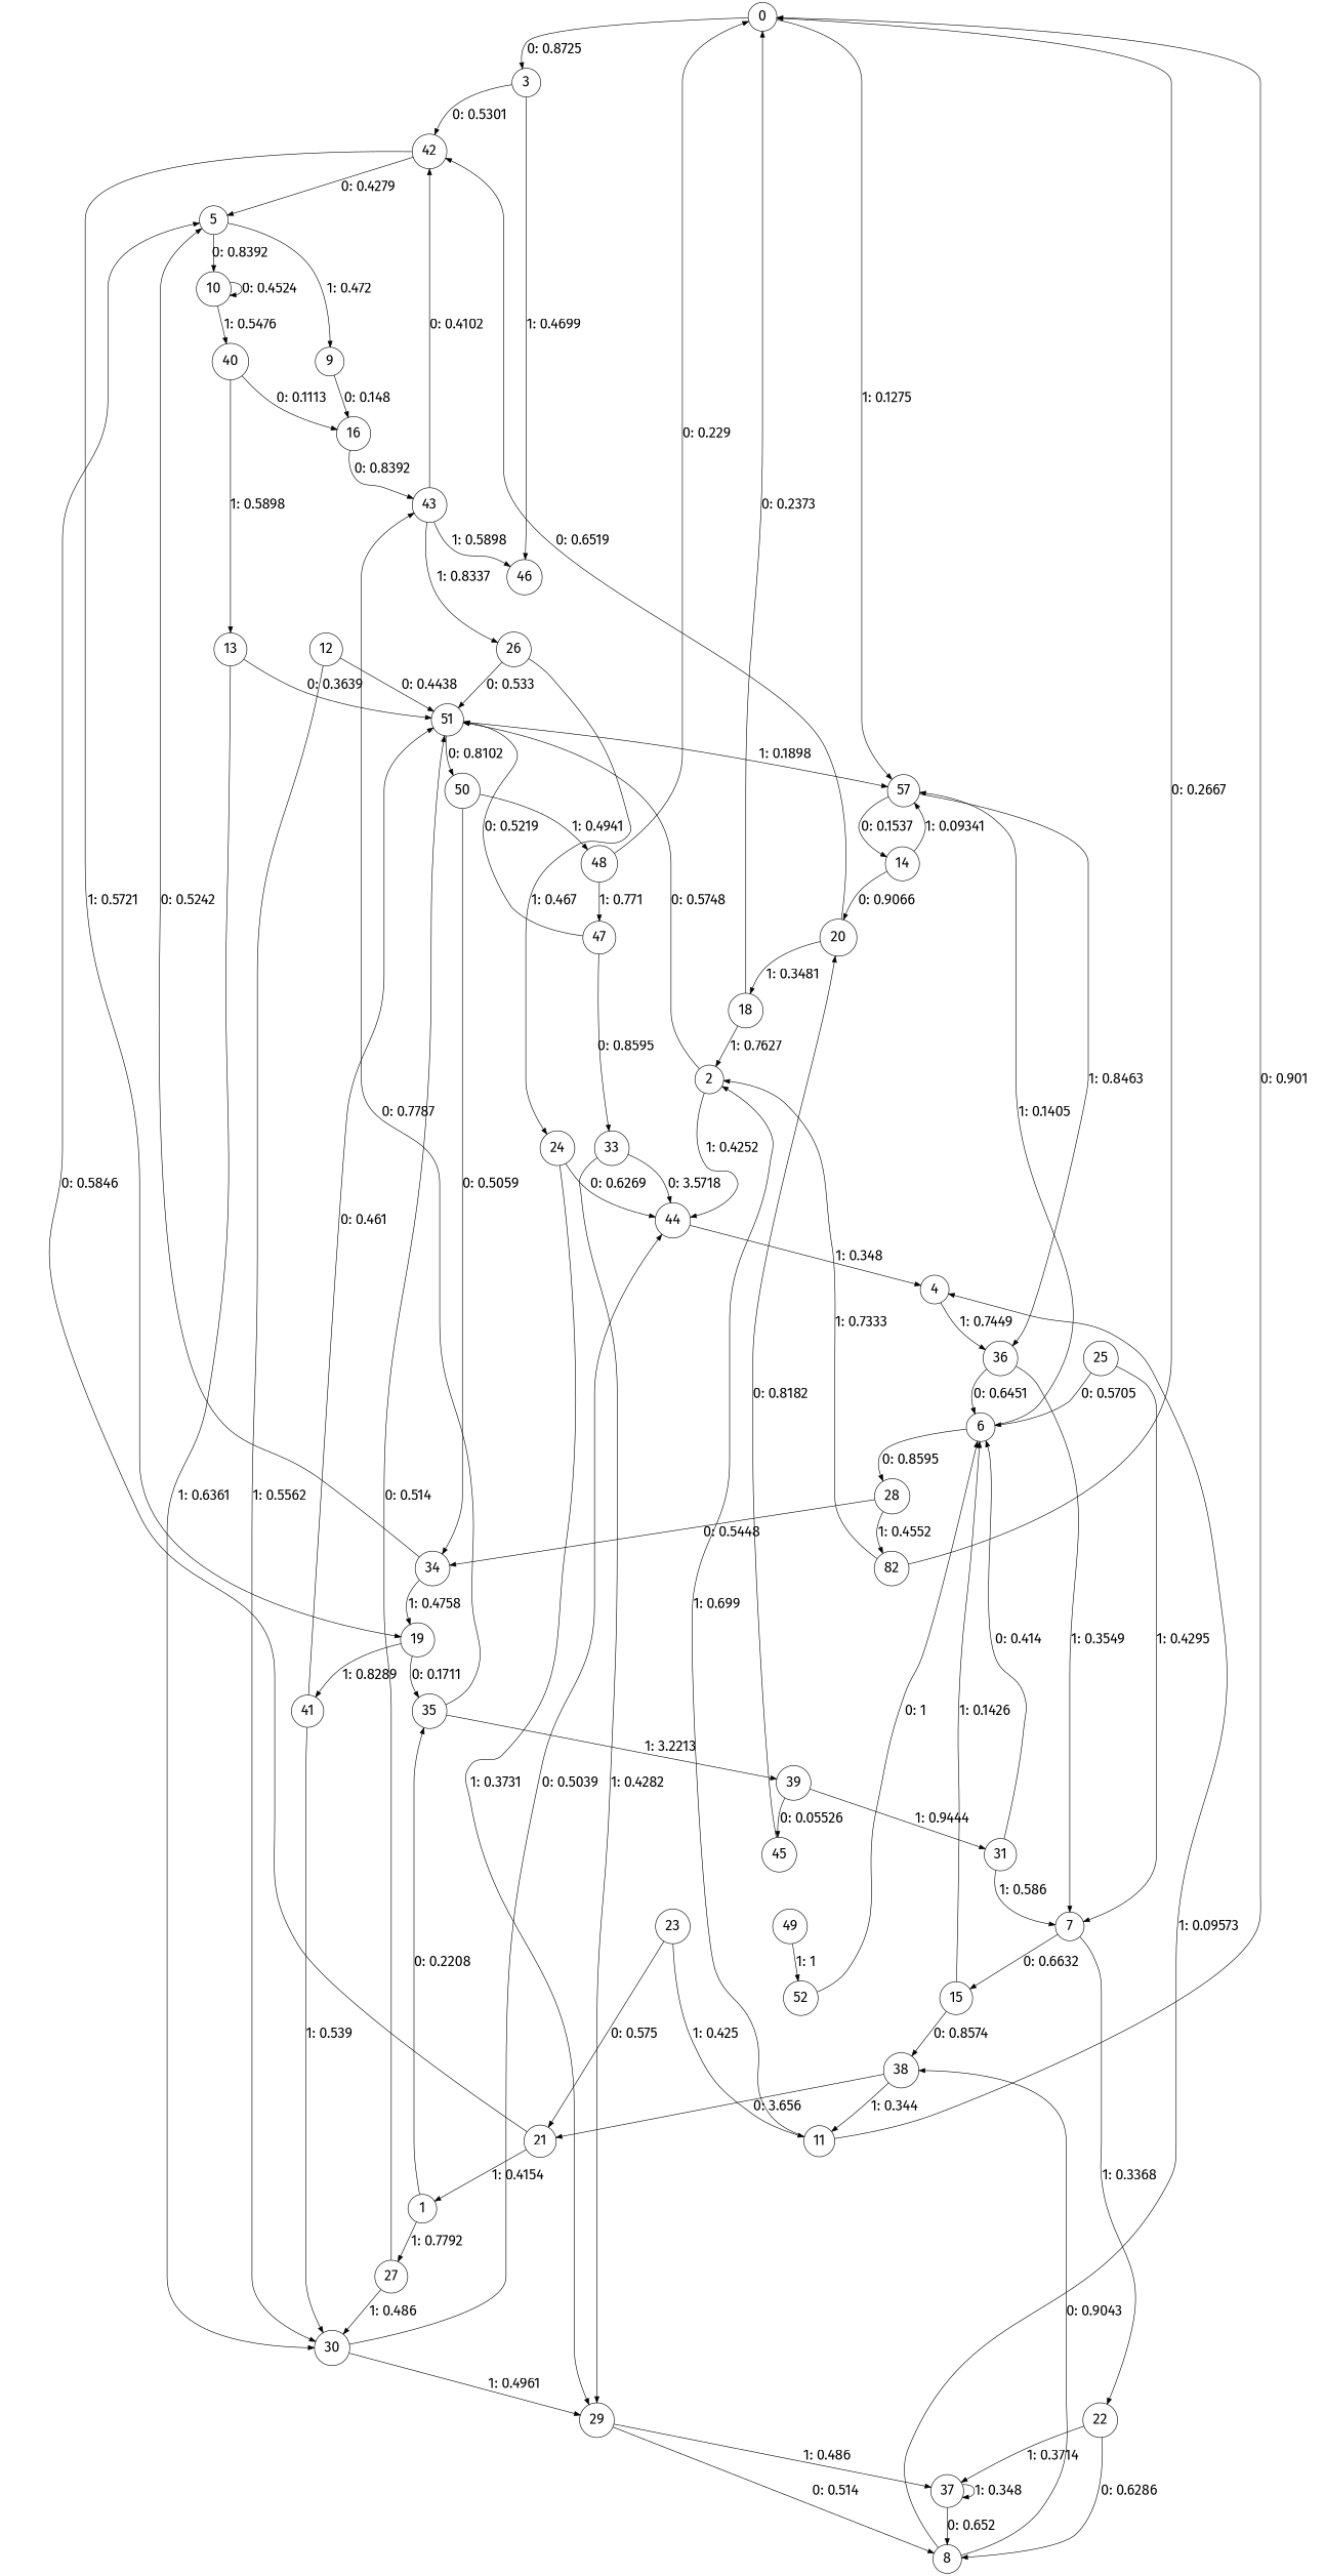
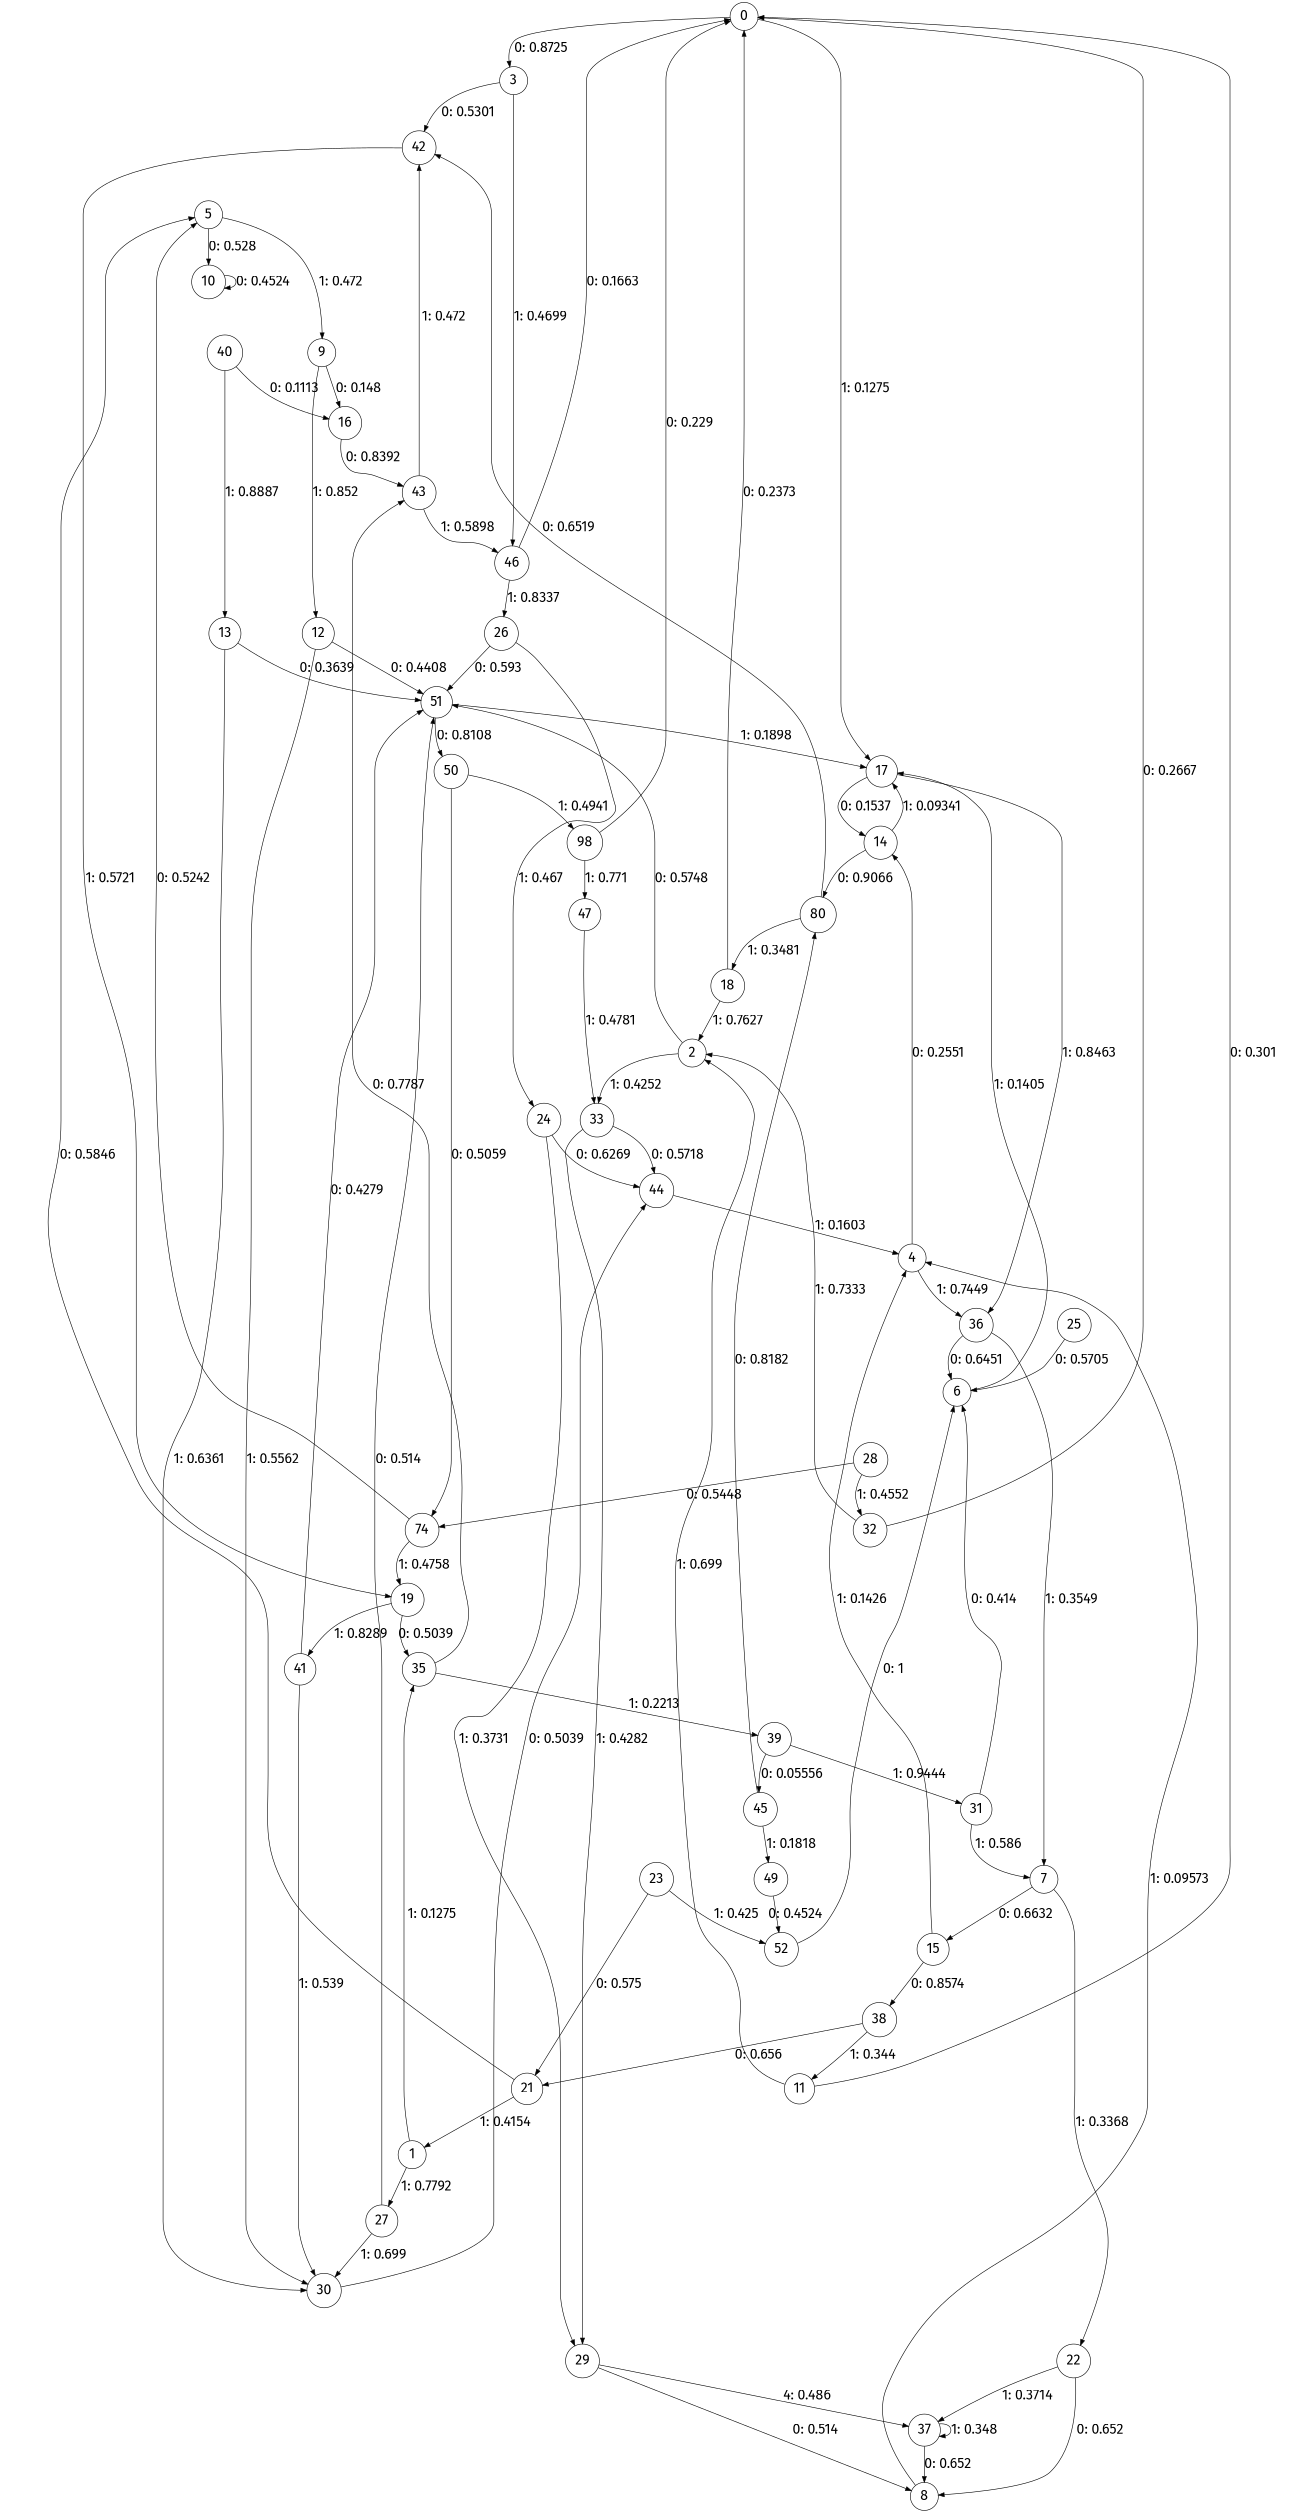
  digraph {
    fontname="Fira Sans"
    node [fontname="Fira Sans" fontsize=24 shape=circle]
    edge [fontname="Fira Sans" fontsize=24]
    0
    3
-   17 [label=57]
+   17
    42
    46
    14
    36
    5
    19
    26
-   20
+   20 [label=80]
    25
    6
    7
    1
    35
    27
    43
    39
    51
    30
    31
    45
    50
    44
    29
    2
    33
-   34
-   48
+   34 [label=74]
+   48 [label=98]
    4
    8
    37
    10
    9
    41
    24
    18
    28
    15
    22
    40
    16
    12
    13
-   32 [label=82]
+   32
    38
    11
    21
    49
    23
    52
    47
    0 -> 3 [label="0: 0.8725   "]
    0 -> 17 [label="1: 0.1275   "]
    3 -> 42 [label="0: 0.5301   "]
    3 -> 46 [label="1: 0.4699   "]
    17 -> 14 [label="0: 0.1537   "]
    17 -> 36 [label="1: 0.8463   "]
-   42 -> 5 [label="0: 0.4279   "]
    42 -> 19 [label="1: 0.5721   "]
-   43 -> 26 [label="1: 0.8337   "]
+   46 -> 0 [label="0: 0.1663   "]
+   46 -> 26 [label="1: 0.8337   "]
    14 -> 17 [label="1: 0.09341  "]
    14 -> 20 [label="0: 0.9066   "]
    36 -> 6 [label="0: 0.6451   "]
    36 -> 7 [label="1: 0.3549   "]
-   5 -> 10 [label="0: 0.8392   "]
+   5 -> 10 [label="0: 0.528    "]
    5 -> 9 [label="1: 0.472    "]
-   19 -> 35 [label="0: 0.1711   "]
+   19 -> 35 [label="0: 0.5039   "]
    19 -> 41 [label="1: 0.8289   "]
-   26 -> 51 [label="0: 0.533    "]
+   26 -> 51 [label="0: 0.593    "]
    26 -> 24 [label="1: 0.467    "]
    20 -> 42 [label="0: 0.6519   "]
    20 -> 18 [label="1: 0.3481   "]
    25 -> 6 [label="0: 0.5705   "]
-   25 -> 7 [label="1: 0.4295   "]
    6 -> 17 [label="1: 0.1405   "]
-   6 -> 28 [label="0: 0.8595   "]
    7 -> 15 [label="0: 0.6632   "]
    7 -> 22 [label="1: 0.3368   "]
-   1 -> 35 [label="0: 0.2208   "]
+   1 -> 35 [label="1: 0.1275   "]
    1 -> 27 [label="1: 0.7792   "]
    35 -> 43 [label="0: 0.7787   "]
-   35 -> 39 [label="1: 3.2213   "]
+   35 -> 39 [label="1: 0.2213   "]
    27 -> 51 [label="0: 0.514    "]
-   27 -> 30 [label="1: 0.486    "]
-   43 -> 42 [label="0: 0.4102   "]
+   27 -> 30 [label="1: 0.699    "]
+   43 -> 42 [label="1: 0.472    "]
    43 -> 46 [label="1: 0.5898   "]
    39 -> 31 [label="1: 0.9444   "]
-   39 -> 45 [label="0: 0.05526  "]
+   39 -> 45 [label="0: 0.05556  "]
    51 -> 17 [label="1: 0.1898   "]
-   51 -> 50 [label="0: 0.8102   "]
+   51 -> 50 [label="0: 0.8108   "]
    30 -> 44 [label="0: 0.5039   "]
-   30 -> 29 [label="1: 0.4961   "]
    31 -> 6 [label="0: 0.414    "]
    31 -> 7 [label="1: 0.586    "]
    45 -> 20 [label="0: 0.8182   "]
+   45 -> 49 [label="1: 0.1818   "]
    50 -> 34 [label="0: 0.5059   "]
    50 -> 48 [label="1: 0.4941   "]
-   44 -> 4 [label="1: 0.348    "]
+   44 -> 4 [label="1: 0.1603   "]
    29 -> 8 [label="0: 0.514    "]
-   29 -> 37 [label="1: 0.486    "]
+   29 -> 37 [label="4: 0.486    "]
    2 -> 51 [label="0: 0.5748   "]
-   2 -> 44 [label="1: 0.4252   "]
-   33 -> 44 [label="0: 3.5718   "]
+   2 -> 33 [label="1: 0.4252   "]
+   33 -> 44 [label="0: 0.5718   "]
    33 -> 29 [label="1: 0.4282   "]
    34 -> 5 [label="0: 0.5242   "]
    34 -> 19 [label="1: 0.4758   "]
    48 -> 0 [label="0: 0.229    "]
    48 -> 47 [label="1: 0.771    "]
+   4 -> 14 [label="0: 0.2551   "]
    4 -> 36 [label="1: 0.7449   "]
    8 -> 4 [label="1: 0.09573  "]
-   8 -> 38 [label="0: 0.9043   "]
    37 -> 8 [label="0: 0.652    "]
    37 -> 37 [label="1: 0.348    "]
    10 -> 10 [label="0: 0.4524   "]
-   10 -> 40 [label="1: 0.5476   "]
    9 -> 16 [label="0: 0.148    "]
-   41 -> 51 [label="0: 0.461    "]
+   9 -> 12 [label="1: 0.852    "]
+   41 -> 51 [label="0: 0.4279   "]
    41 -> 30 [label="1: 0.539    "]
    24 -> 44 [label="0: 0.6269   "]
    24 -> 29 [label="1: 0.3731   "]
    18 -> 0 [label="0: 0.2373   "]
    18 -> 2 [label="1: 0.7627   "]
    28 -> 34 [label="0: 0.5448   "]
    28 -> 32 [label="1: 0.4552   "]
-   15 -> 6 [label="1: 0.1426   "]
+   15 -> 4 [label="1: 0.1426   "]
    15 -> 38 [label="0: 0.8574   "]
-   22 -> 8 [label="0: 0.6286   "]
+   22 -> 8 [label="0: 0.652    "]
    22 -> 37 [label="1: 0.3714   "]
    40 -> 16 [label="0: 0.1113   "]
-   40 -> 13 [label="1: 0.5898   "]
+   40 -> 13 [label="1: 0.8887   "]
    16 -> 43 [label="0: 0.8392   "]
-   12 -> 51 [label="0: 0.4438   "]
+   12 -> 51 [label="0: 0.4408   "]
    12 -> 30 [label="1: 0.5562   "]
    13 -> 51 [label="0: 0.3639   "]
    13 -> 30 [label="1: 0.6361   "]
    32 -> 0 [label="0: 0.2667   "]
    32 -> 2 [label="1: 0.7333   "]
    38 -> 11 [label="1: 0.344    "]
-   38 -> 21 [label="0: 3.656    "]
-   11 -> 0 [label="0: 0.901    "]
+   38 -> 21 [label="0: 0.656    "]
+   11 -> 0 [label="0: 0.301    "]
    11 -> 2 [label="1: 0.699    "]
    21 -> 5 [label="0: 0.5846   "]
    21 -> 1 [label="1: 0.4154   "]
-   49 -> 52 [label="1: 1        "]
-   23 -> 11 [label="1: 0.425    "]
+   49 -> 52 [label="0: 0.4524   "]
+   23 -> 52 [label="1: 0.425    "]
    23 -> 21 [label="0: 0.575    "]
    52 -> 6 [label="0: 1        "]
-   47 -> 51 [label="0: 0.5219   "]
-   47 -> 33 [label="0: 0.8595   "]
+   47 -> 33 [label="1: 0.4781   "]
  }
